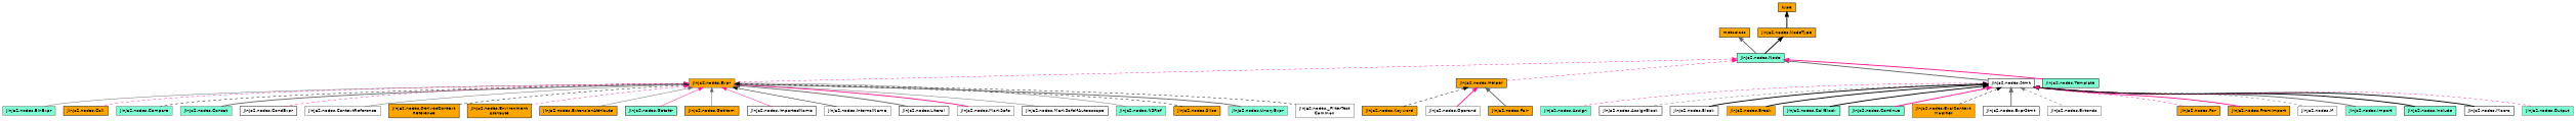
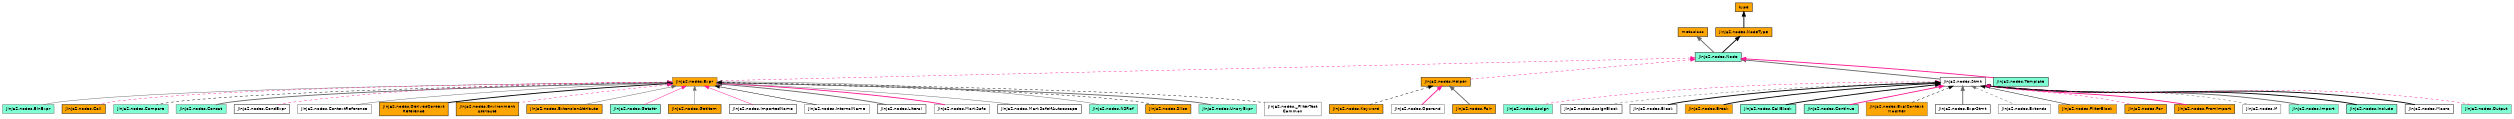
  digraph {
    rankdir=TB
    node [color=black fillcolor=orange fontname=Helvetica fontsize=10 shape=record style=filled]
    edge [color=gray40 dir=back fontname=Helvetica fontsize=10 labelfontname=Helvetica labelfontsize=10 style=bold]
    n1 [fillcolor=aquamarine fontcolor=black height=0.2 label="jinja2.nodes.Node" width=0.4]
    n2 [color=gray40 height=0.2 label="jinja2.nodes.Expr" width=0.4]
    n3 [height=0.2 label="jinja2.nodes.Helper" width=0.4]
    n4 [fillcolor=white height=0.2 label="jinja2.nodes.Stmt" width=0.4]
    n5 [fillcolor=aquamarine height=0.2 label="jinja2.nodes.Template" width=0.4]
    n6 [color=gray40 fillcolor=aquamarine height=0.2 label="jinja2.nodes.BinExpr" width=0.4]
    n7 [height=0.2 label="jinja2.nodes.Call" width=0.4]
    n8 [color=gray40 fillcolor=aquamarine height=0.2 label="jinja2.nodes.Compare" width=0.4]
    n9 [color=gray40 fillcolor=aquamarine height=0.2 label="jinja2.nodes.Concat" width=0.4]
    n10 [fillcolor=white height=0.2 label="jinja2.nodes.CondExpr" width=0.4]
    n11 [color=gray40 fillcolor=white height=0.2 label="jinja2.nodes.ContextReference" width=0.4]
    n12 [height=0.2 label="jinja2.nodes.DerivedContext\lReference" width=0.4]
    n13 [height=0.2 label="jinja2.nodes.Environment\lAttribute" width=0.4]
    n14 [height=0.2 label="jinja2.nodes.ExtensionAttribute" width=0.4]
    n15 [fillcolor=aquamarine height=0.2 label="jinja2.nodes.Getattr" width=0.4]
    n16 [height=0.2 label="jinja2.nodes.Getitem" width=0.4]
    n17 [fillcolor=white height=0.2 label="jinja2.nodes.ImportedName" width=0.4]
    n18 [color=gray40 fillcolor=white height=0.2 label="jinja2.nodes.InternalName" width=0.4]
    n19 [fillcolor=white height=0.2 label="jinja2.nodes.Literal" width=0.4]
    n20 [color=gray40 fillcolor=white height=0.2 label="jinja2.nodes.MarkSafe" width=0.4]
    n21 [fillcolor=white height=0.2 label="jinja2.nodes.MarkSafeIfAutoescape" width=0.4]
    n22 [color=gray40 fillcolor=aquamarine height=0.2 label="jinja2.nodes.NSRef" width=0.4]
    n23 [height=0.2 label="jinja2.nodes.Slice" width=0.4]
    n24 [color=gray40 fillcolor=aquamarine height=0.2 label="jinja2.nodes.UnaryExpr" width=0.4]
    n25 [color=gray40 fillcolor=white height=0.2 label="jinja2.nodes._FilterTest\lCommon" width=0.4]
    n26 [height=0.2 label="jinja2.nodes.Keyword" width=0.4]
    n27 [color=gray40 fillcolor=white height=0.2 label="jinja2.nodes.Operand" width=0.4]
    n28 [height=0.2 label="jinja2.nodes.Pair" width=0.4]
    n29 [color=gray40 fillcolor=aquamarine height=0.2 label="jinja2.nodes.Assign" width=0.4]
    n30 [fillcolor=white height=0.2 label="jinja2.nodes.AssignBlock" width=0.4]
    n31 [fillcolor=white height=0.2 label="jinja2.nodes.Block" width=0.4]
    n32 [color=gray40 height=0.2 label="jinja2.nodes.Break" width=0.4]
    n33 [fillcolor=aquamarine height=0.2 label="jinja2.nodes.CallBlock" width=0.4]
    n34 [fillcolor=aquamarine height=0.2 label="jinja2.nodes.Continue" width=0.4]
    n35 [color=gray40 height=0.2 label="jinja2.nodes.EvalContext\lModifier" width=0.4]
    n36 [fillcolor=white height=0.2 label="jinja2.nodes.ExprStmt" width=0.4]
    n37 [color=gray40 fillcolor=white height=0.2 label="jinja2.nodes.Extends" width=0.4]
+   n38 [color=gray40 height=0.2 label="jinja2.nodes.FilterBlock" width=0.4]
    n39 [height=0.2 label="jinja2.nodes.For" width=0.4]
    n40 [height=0.2 label="jinja2.nodes.FromImport" width=0.4]
    n41 [color=gray40 fillcolor=white height=0.2 label="jinja2.nodes.If" width=0.4]
    n42 [color=gray40 fillcolor=aquamarine height=0.2 label="jinja2.nodes.Import" width=0.4]
    n43 [fillcolor=aquamarine height=0.2 label="jinja2.nodes.Include" width=0.4]
    n44 [fillcolor=white height=0.2 label="jinja2.nodes.Macro" width=0.4]
    n45 [color=gray40 fillcolor=aquamarine height=0.2 label="jinja2.nodes.Output" width=0.4]
    n46 [height=0.2 label=metaclass width=0.4]
    n47 [height=0.2 label="jinja2.nodes.NodeType" width=0.4]
    n48 [height=0.2 label=type width=0.4]
    n1 -> n2 [color=deeppink style=dashed]
    n1 -> n3 [color=deeppink style=dashed]
    n1 -> n4
    n1 -> n5 [color=deeppink]
    n2 -> n6 [style=solid]
    n2 -> n7 [color=deeppink style=dashed]
    n2 -> n8 [color=black style=dashed]
    n2 -> n9
    n2 -> n10 [color=deeppink style=dashed]
    n2 -> n11 [style=solid]
-   n2 -> n12 [color=black style=dashed]
+   n2 -> n12 [color=black]
    n2 -> n13 [color=deeppink style=dashed]
    n2 -> n14 [style=solid]
    n2 -> n15 [color=deeppink style=solid]
    n2 -> n16 [style=solid]
    n2 -> n17 [color=deeppink style=solid]
    n2 -> n18 [color=black style=solid]
    n2 -> n19
    n2 -> n20 [color=deeppink]
    n2 -> n21 [style=solid]
    n2 -> n22 [style=solid]
    n2 -> n23 [color=black style=dashed]
    n2 -> n24
    n2 -> n25 [color=black style=dashed]
    n3 -> n26 [color=black style=dashed]
    n3 -> n27 [color=deeppink]
    n3 -> n28
    n4 -> n29 [color=deeppink style=dashed]
    n4 -> n30 [style=dashed]
    n4 -> n31 [color=black]
    n4 -> n32 [color=black]
    n4 -> n33 [color=black]
    n4 -> n34 [color=deeppink]
    n4 -> n35 [color=black style=dashed]
    n4 -> n36
    n4 -> n37 [style=dashed]
+   n4 -> n38 [color=black style=solid]
    n4 -> n39 [color=deeppink style=dashed]
    n4 -> n40 [color=deeppink]
    n4 -> n41 [style=dashed]
    n4 -> n42
    n4 -> n43 [color=black]
    n4 -> n44 [color=black]
    n4 -> n45 [color=deeppink style=dashed]
    n46 -> n1
    n47 -> n1 [color=black]
    n48 -> n47 [color=black]
  }
